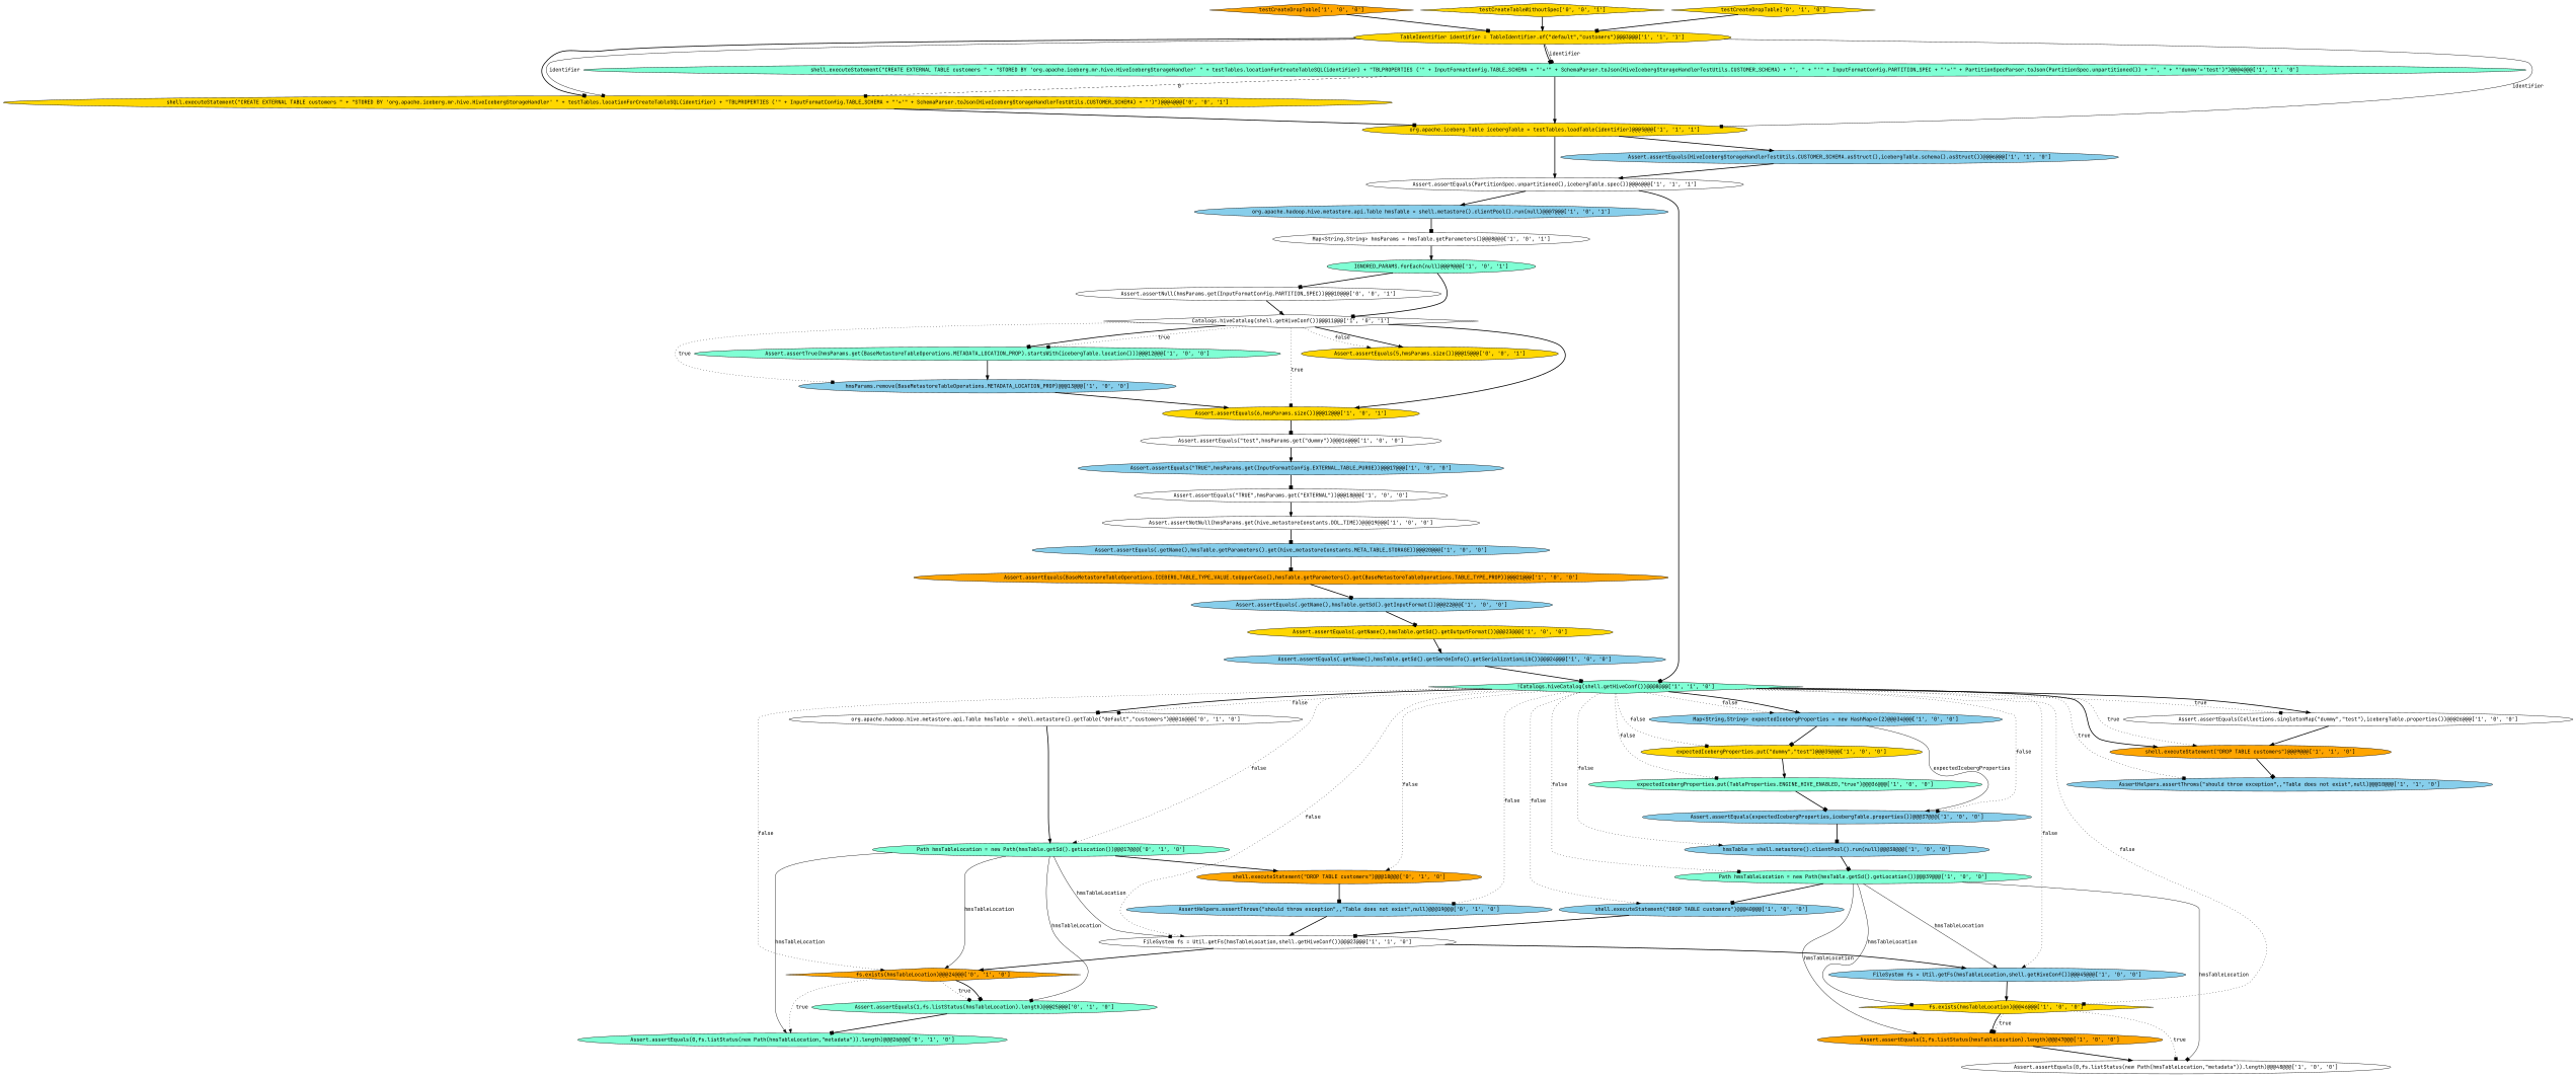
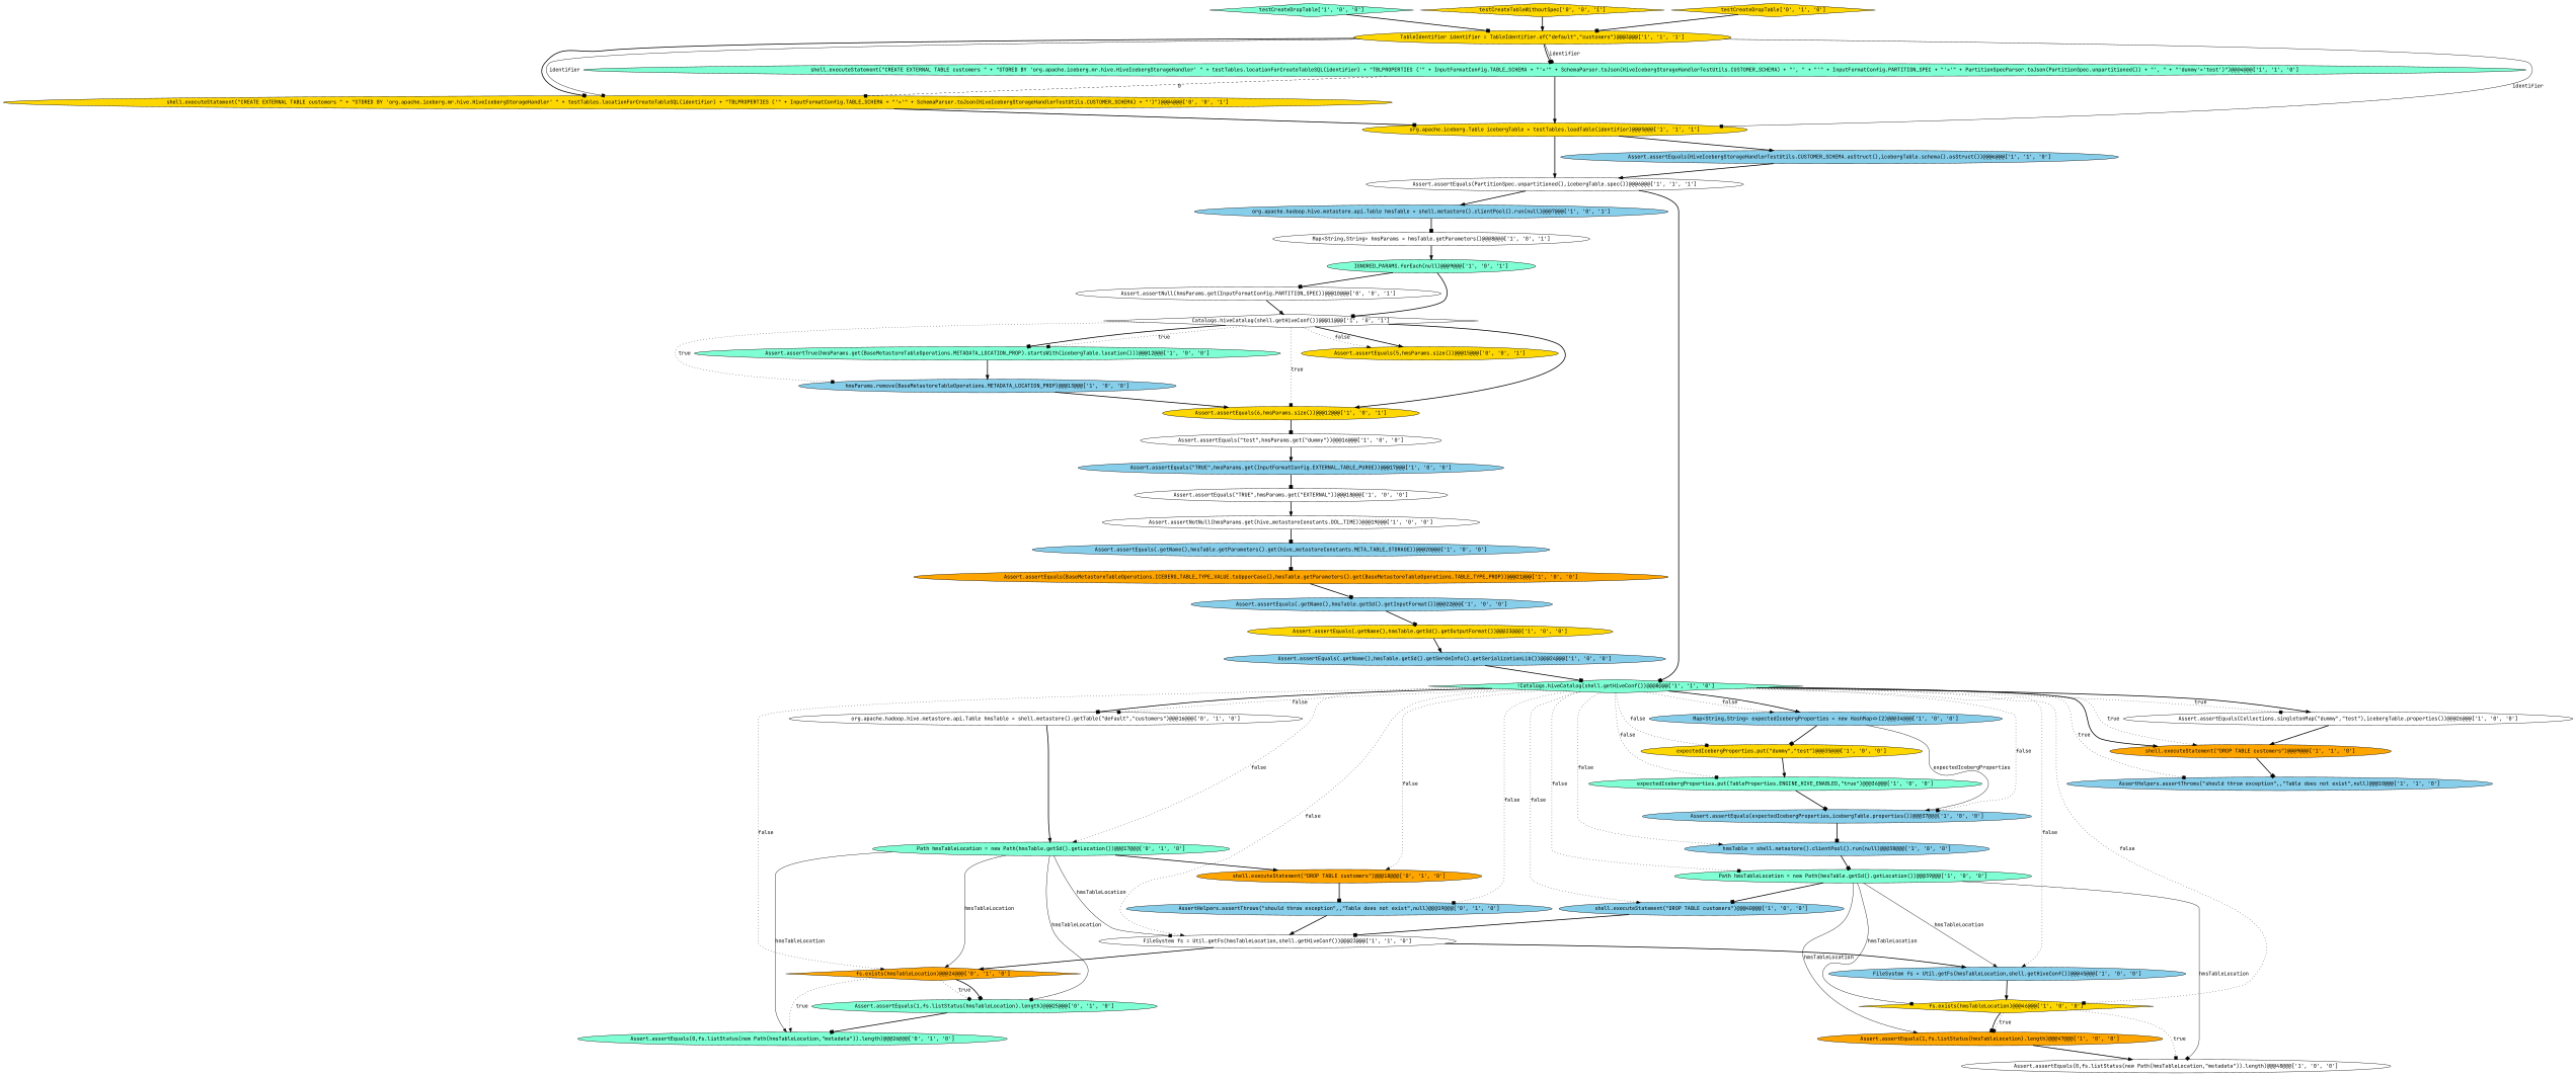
  digraph {
    fontname="JetBrains Mono"
    node [fillcolor=skyblue fontname="JetBrains Mono" shape=ellipse style=filled]
    edge [arrowhead=box fontname="JetBrains Mono" style=bold]
    n1 [fillcolor=white label="Assert.assertNull(hmsParams.get(InputFormatConfig.PARTITION_SPEC))@@@10@@@['0', '0', '1']"]
    n2 [fillcolor=white label="Catalogs.hiveCatalog(shell.getHiveConf())@@@11@@@['1', '0', '1']" shape=diamond]
    n3 [fillcolor=aquamarine label="Assert.assertTrue(hmsParams.get(BaseMetastoreTableOperations.METADATA_LOCATION_PROP).startsWith(icebergTable.location()))@@@12@@@['1', '0', '0']"]
    n4 [label="hmsParams.remove(BaseMetastoreTableOperations.METADATA_LOCATION_PROP)@@@13@@@['1', '0', '0']"]
    n5 [fillcolor=gold label="Assert.assertEquals(5,hmsParams.size())@@@15@@@['0', '0', '1']"]
    n6 [fillcolor=gold label="Assert.assertEquals(6,hmsParams.size())@@@12@@@['1', '0', '1']"]
    n7 [fillcolor=white label="Assert.assertEquals(\"test\",hmsParams.get(\"dummy\"))@@@16@@@['1', '0', '0']"]
    n8 [label="Assert.assertEquals(\"TRUE\",hmsParams.get(InputFormatConfig.EXTERNAL_TABLE_PURGE))@@@17@@@['1', '0', '0']"]
    n9 [fillcolor=white label="Assert.assertEquals(\"TRUE\",hmsParams.get(\"EXTERNAL\"))@@@18@@@['1', '0', '0']"]
    n10 [fillcolor=gold label="Assert.assertEquals(.getName(),hmsTable.getSd().getOutputFormat())@@@23@@@['1', '0', '0']"]
    n11 [label="Assert.assertEquals(.getName(),hmsTable.getSd().getSerdeInfo().getSerializationLib())@@@24@@@['1', '0', '0']"]
    n12 [fillcolor=aquamarine label="!Catalogs.hiveCatalog(shell.getHiveConf())@@@8@@@['1', '1', '0']" shape=diamond]
    n13 [fillcolor=gold label="fs.exists(hmsTableLocation)@@@46@@@['1', '0', '0']" shape=diamond]
    n14 [fillcolor=orange label="Assert.assertEquals(1,fs.listStatus(hmsTableLocation).length)@@@47@@@['1', '0', '0']"]
    n15 [fillcolor=white label="Assert.assertEquals(0,fs.listStatus(new Path(hmsTableLocation,\"metadata\")).length)@@@48@@@['1', '0', '0']"]
    n16 [fillcolor=aquamarine label="expectedIcebergProperties.put(TableProperties.ENGINE_HIVE_ENABLED,\"true\")@@@36@@@['1', '0', '0']"]
    n17 [label="Assert.assertEquals(expectedIcebergProperties,icebergTable.properties())@@@37@@@['1', '0', '0']"]
    n18 [label="hmsTable = shell.metastore().clientPool().run(null)@@@38@@@['1', '0', '0']"]
    n19 [fillcolor=white label="Assert.assertNotNull(hmsParams.get(hive_metastoreConstants.DDL_TIME))@@@19@@@['1', '0', '0']"]
    n20 [label="Assert.assertEquals(.getName(),hmsTable.getParameters().get(hive_metastoreConstants.META_TABLE_STORAGE))@@@20@@@['1', '0', '0']"]
    n21 [fillcolor=orange label="Assert.assertEquals(BaseMetastoreTableOperations.ICEBERG_TABLE_TYPE_VALUE.toUpperCase(),hmsTable.getParameters().get(BaseMetastoreTableOperations.TABLE_TYPE_PROP))@@@21@@@['1', '0', '0']"]
    n22 [label="Assert.assertEquals(.getName(),hmsTable.getSd().getInputFormat())@@@22@@@['1', '0', '0']"]
    n23 [fillcolor=gold label="org.apache.iceberg.Table icebergTable = testTables.loadTable(identifier)@@@5@@@['1', '1', '1']"]
    n24 [fillcolor=white label="Assert.assertEquals(PartitionSpec.unpartitioned(),icebergTable.spec())@@@6@@@['1', '1', '1']"]
    n25 [label="Assert.assertEquals(HiveIcebergStorageHandlerTestUtils.CUSTOMER_SCHEMA.asStruct(),icebergTable.schema().asStruct())@@@6@@@['1', '1', '0']"]
    n26 [label="org.apache.hadoop.hive.metastore.api.Table hmsTable = shell.metastore().clientPool().run(null)@@@7@@@['1', '0', '1']"]
    n27 [fillcolor=orange label="fs.exists(hmsTableLocation)@@@24@@@['0', '1', '0']" shape=diamond]
    n28 [fillcolor=aquamarine label="Assert.assertEquals(1,fs.listStatus(hmsTableLocation).length)@@@25@@@['0', '1', '0']"]
    n29 [fillcolor=aquamarine label="Assert.assertEquals(0,fs.listStatus(new Path(hmsTableLocation,\"metadata\")).length)@@@26@@@['0', '1', '0']"]
    n30 [label="AssertHelpers.assertThrows(\"should throw exception\",,\"Table does not exist\",null)@@@10@@@['1', '1', '0']"]
    n31 [label="FileSystem fs = Util.getFs(hmsTableLocation,shell.getHiveConf())@@@45@@@['1', '0', '0']"]
    n32 [fillcolor=aquamarine label="Path hmsTableLocation = new Path(hmsTable.getSd().getLocation())@@@17@@@['0', '1', '0']"]
    n33 [fillcolor=orange label="shell.executeStatement(\"DROP TABLE customers\")@@@18@@@['0', '1', '0']"]
    n34 [fillcolor=white label="FileSystem fs = Util.getFs(hmsTableLocation,shell.getHiveConf())@@@23@@@['1', '1', '0']"]
    n35 [label="AssertHelpers.assertThrows(\"should throw exception\",,\"Table does not exist\",null)@@@19@@@['0', '1', '0']"]
    n36 [fillcolor=aquamarine label="shell.executeStatement(\"CREATE EXTERNAL TABLE customers \" + \"STORED BY 'org.apache.iceberg.mr.hive.HiveIcebergStorageHandler' \" + testTables.locationForCreateTableSQL(identifier) + \"TBLPROPERTIES ('\" + InputFormatConfig.TABLE_SCHEMA + \"'='\" + SchemaParser.toJson(HiveIcebergStorageHandlerTestUtils.CUSTOMER_SCHEMA) + \"', \" + \"'\" + InputFormatConfig.PARTITION_SPEC + \"'='\" + PartitionSpecParser.toJson(PartitionSpec.unpartitioned()) + \"', \" + \"'dummy'='test')\")@@@4@@@['1', '1', '0']"]
    n37 [fillcolor=gold label="shell.executeStatement(\"CREATE EXTERNAL TABLE customers \" + \"STORED BY 'org.apache.iceberg.mr.hive.HiveIcebergStorageHandler' \" + testTables.locationForCreateTableSQL(identifier) + \"TBLPROPERTIES ('\" + InputFormatConfig.TABLE_SCHEMA + \"'='\" + SchemaParser.toJson(HiveIcebergStorageHandlerTestUtils.CUSTOMER_SCHEMA) + \"')\")@@@4@@@['0', '0', '1']"]
    n38 [label="Map<String,String> expectedIcebergProperties = new HashMap<>(2)@@@34@@@['1', '0', '0']"]
    n39 [fillcolor=gold label="expectedIcebergProperties.put(\"dummy\",\"test\")@@@35@@@['1', '0', '0']"]
-   n40 [fillcolor=orange label="testCreateDropTable['1', '0', '0']" shape=diamond]
+   n40 [fillcolor=aquamarine label="testCreateDropTable['1', '0', '0']" shape=diamond]
    n41 [fillcolor=gold label="TableIdentifier identifier = TableIdentifier.of(\"default\",\"customers\")@@@3@@@['1', '1', '1']"]
    n42 [fillcolor=aquamarine label="Path hmsTableLocation = new Path(hmsTable.getSd().getLocation())@@@39@@@['1', '0', '0']"]
    n43 [label="shell.executeStatement(\"DROP TABLE customers\")@@@40@@@['1', '0', '0']"]
    n44 [fillcolor=gold label="testCreateTableWithoutSpec['0', '0', '1']" shape=diamond]
    n45 [fillcolor=white label="org.apache.hadoop.hive.metastore.api.Table hmsTable = shell.metastore().getTable(\"default\",\"customers\")@@@16@@@['0', '1', '0']"]
    n46 [fillcolor=orange label="shell.executeStatement(\"DROP TABLE customers\")@@@9@@@['1', '1', '0']"]
    n47 [fillcolor=white label="Assert.assertEquals(Collections.singletonMap(\"dummy\",\"test\"),icebergTable.properties())@@@26@@@['1', '0', '0']"]
    n48 [fillcolor=aquamarine label="IGNORED_PARAMS.forEach(null)@@@9@@@['1', '0', '1']"]
    n49 [fillcolor=white label="Map<String,String> hmsParams = hmsTable.getParameters()@@@8@@@['1', '0', '1']"]
    n50 [fillcolor=gold label="testCreateDropTable['0', '1', '0']" shape=diamond]
    n1 -> n2 [arrowhead=normal]
    n2 -> n3 [label=true style=dotted]
    n2 -> n3
    n2 -> n4 [label=true style=dotted]
    n2 -> n5 [arrowhead=normal]
    n2 -> n5 [arrowhead=normal label=false style=dotted]
    n2 -> n6 [arrowhead=normal]
    n2 -> n6 [label=true style=dotted]
    n3 -> n4 [arrowhead=normal]
    n4 -> n6 [arrowhead=normal]
    n6 -> n7
    n7 -> n8 [arrowhead=normal]
    n8 -> n9
    n9 -> n19 [arrowhead=normal]
    n10 -> n11 [arrowhead=normal]
    n11 -> n12
    n12 -> n13 [label=false style=dotted]
    n12 -> n16 [label=false style=dotted]
    n12 -> n17 [label=false style=dotted]
    n12 -> n18 [arrowhead=normal label=false style=dotted]
    n12 -> n27 [arrowhead=normal label=false style=dotted]
    n12 -> n30 [label=true style=dotted]
    n12 -> n31 [arrowhead=normal label=false style=dotted]
    n12 -> n32 [arrowhead=normal label=false style=dotted]
    n12 -> n33 [arrowhead=normal label=false style=dotted]
    n12 -> n34 [arrowhead=normal label=false style=dotted]
    n12 -> n35 [label=false style=dotted]
    n12 -> n38 [arrowhead=normal label=false style=dotted]
    n12 -> n38 [arrowhead=normal]
    n12 -> n39 [label=false style=dotted]
    n12 -> n42 [label=false style=dotted]
    n12 -> n43 [arrowhead=normal label=false style=dotted]
    n12 -> n45
    n12 -> n45 [label=false style=dotted]
    n12 -> n46 [arrowhead=normal]
    n12 -> n46 [arrowhead=normal label=true style=dotted]
    n12 -> n47 [label=true style=dotted]
    n12 -> n47 [arrowhead=normal]
    n13 -> n14 [label=true style=dotted]
    n13 -> n14
    n13 -> n15 [label=true style=dotted]
    n14 -> n15 [arrowhead=normal]
    n16 -> n17
    n17 -> n18
    n18 -> n42
    n19 -> n20
    n20 -> n21
    n21 -> n22
    n22 -> n10
    n23 -> n24 [arrowhead=normal]
    n23 -> n25 [arrowhead=normal]
    n24 -> n12
    n24 -> n26 [arrowhead=normal]
    n25 -> n24 [arrowhead=normal]
    n26 -> n49
    n27 -> n28 [label=true style=dotted]
    n27 -> n28
    n27 -> n29 [arrowhead=normal label=true style=dotted]
    n28 -> n29
    n31 -> n13 [arrowhead=normal]
    n32 -> n27 [arrowhead=normal label=hmsTableLocation style=solid]
    n32 -> n28 [label=hmsTableLocation style=solid]
    n32 -> n29 [arrowhead=normal label=hmsTableLocation style=solid]
    n32 -> n33 [arrowhead=normal]
    n32 -> n34 [label=hmsTableLocation style=solid]
    n33 -> n35
    n34 -> n27 [arrowhead=normal]
    n34 -> n31 [arrowhead=normal]
    n35 -> n34 [arrowhead=normal]
    n36 -> n23 [arrowhead=normal]
    n36 -> n37 [label=0 style=dashed]
    n37 -> n23
    n38 -> n17 [arrowhead=normal label=expectedIcebergProperties style=solid]
    n38 -> n39
    n39 -> n16 [arrowhead=normal]
    n40 -> n41
    n41 -> n23 [label=identifier style=solid]
    n41 -> n36
    n41 -> n36 [label=identifier style=solid]
    n41 -> n37 [label=identifier style=solid]
    n41 -> n37
    n42 -> n13 [label=hmsTableLocation style=solid]
    n42 -> n14 [arrowhead=normal label=hmsTableLocation style=solid]
    n42 -> n15 [label=hmsTableLocation style=solid]
    n42 -> n31 [arrowhead=normal label=hmsTableLocation style=solid]
    n42 -> n43
    n43 -> n34
    n44 -> n41 [arrowhead=normal]
    n45 -> n32 [arrowhead=normal]
    n46 -> n30
    n47 -> n46 [arrowhead=normal]
    n48 -> n1
    n48 -> n2
    n49 -> n48 [arrowhead=normal]
    n50 -> n41
  }
